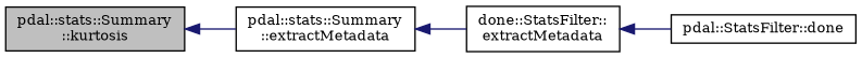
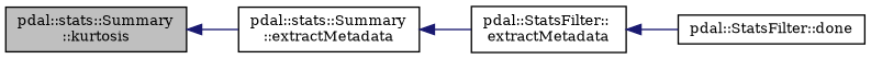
  digraph {
    fontname="DejaVu Serif"
    rankdir=LR
    node [color=black fillcolor=white fontname="DejaVu Serif" fontsize=10 shape=record style=filled]
    edge [color=midnightblue dir=back fontname="DejaVu Serif" fontsize=10 labelfontname=Helvetica labelfontsize=10 style=solid]
    n1 [fillcolor=grey75 fontcolor=black height=0.2 label="pdal::stats::Summary\l::kurtosis" width=0.4]
    n2 [height=0.2 label="pdal::stats::Summary\l::extractMetadata" width=0.4]
-   n3 [height=0.2 label="done::StatsFilter::\lextractMetadata" width=0.4]
+   n3 [height=0.2 label="pdal::StatsFilter::\lextractMetadata" width=0.4]
    n4 [height=0.2 label="pdal::StatsFilter::done" width=0.4]
    n1 -> n2
    n2 -> n3
    n3 -> n4
  }
